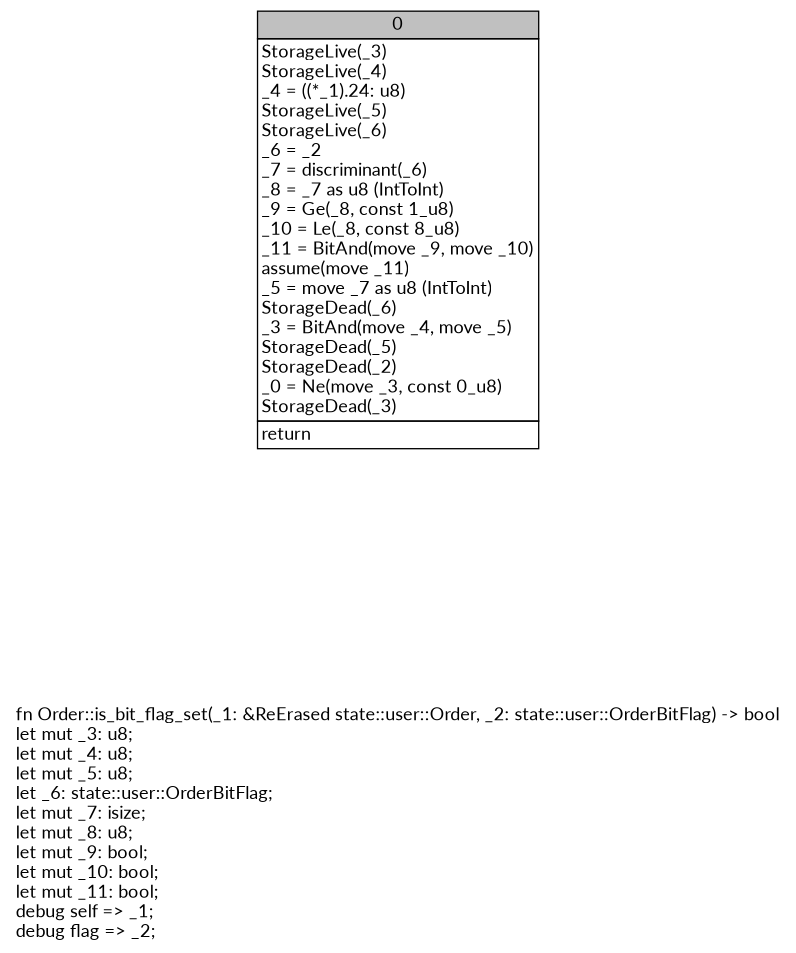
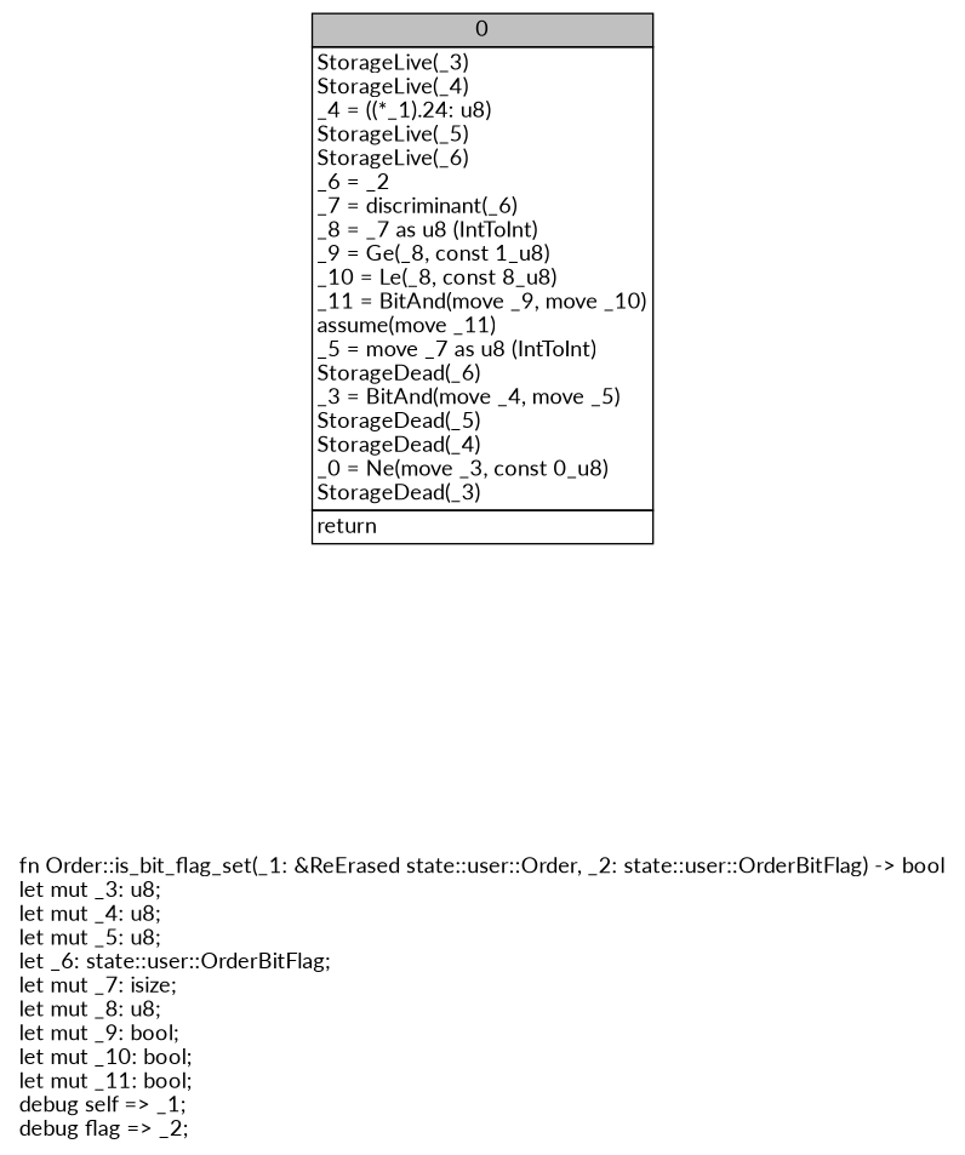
  digraph {
    fontname=Lato
    label=<fn Order::is_bit_flag_set(_1: &amp;ReErased state::user::Order, _2: state::user::OrderBitFlag) -&gt; bool<br align="left"/>let mut _3: u8;<br align="left"/>let mut _4: u8;<br align="left"/>let mut _5: u8;<br align="left"/>let _6: state::user::OrderBitFlag;<br align="left"/>let mut _7: isize;<br align="left"/>let mut _8: u8;<br align="left"/>let mut _9: bool;<br align="left"/>let mut _10: bool;<br align="left"/>let mut _11: bool;<br align="left"/>debug self =&gt; _1;<br align="left"/>debug flag =&gt; _2;<br align="left"/>>
-   n1 [fontname=Lato label=<<table border="0" cellborder="1" cellspacing="0"><tr><td bgcolor="gray" align="center" colspan="1">0</td></tr><tr><td align="left" balign="left">StorageLive(_3)<br/>StorageLive(_4)<br/>_4 = ((*_1).24: u8)<br/>StorageLive(_5)<br/>StorageLive(_6)<br/>_6 = _2<br/>_7 = discriminant(_6)<br/>_8 = _7 as u8 (IntToInt)<br/>_9 = Ge(_8, const 1_u8)<br/>_10 = Le(_8, const 8_u8)<br/>_11 = BitAnd(move _9, move _10)<br/>assume(move _11)<br/>_5 = move _7 as u8 (IntToInt)<br/>StorageDead(_6)<br/>_3 = BitAnd(move _4, move _5)<br/>StorageDead(_5)<br/>StorageDead(_2)<br/>_0 = Ne(move _3, const 0_u8)<br/>StorageDead(_3)<br/></td></tr><tr><td align="left">return</td></tr></table>> shape=none]
+   n1 [fontname=Lato label=<<table border="0" cellborder="1" cellspacing="0"><tr><td bgcolor="gray" align="center" colspan="1">0</td></tr><tr><td align="left" balign="left">StorageLive(_3)<br/>StorageLive(_4)<br/>_4 = ((*_1).24: u8)<br/>StorageLive(_5)<br/>StorageLive(_6)<br/>_6 = _2<br/>_7 = discriminant(_6)<br/>_8 = _7 as u8 (IntToInt)<br/>_9 = Ge(_8, const 1_u8)<br/>_10 = Le(_8, const 8_u8)<br/>_11 = BitAnd(move _9, move _10)<br/>assume(move _11)<br/>_5 = move _7 as u8 (IntToInt)<br/>StorageDead(_6)<br/>_3 = BitAnd(move _4, move _5)<br/>StorageDead(_5)<br/>StorageDead(_4)<br/>_0 = Ne(move _3, const 0_u8)<br/>StorageDead(_3)<br/></td></tr><tr><td align="left">return</td></tr></table>> shape=none]
  }
